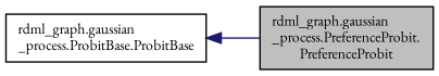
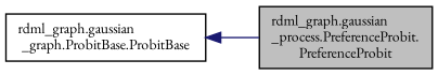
  digraph {
    rankdir=LR
    fontname="EB Garamond"
    node [color=black fontname="EB Garamond" fontsize=10 shape=record style=filled]
    n1 [fillcolor=grey75 fontcolor=black height=0.2 label="rdml_graph.gaussian\l_process.PreferenceProbit.\lPreferenceProbit" width=0.4]
-   n2 [fillcolor=white height=0.2 label="rdml_graph.gaussian\l_process.ProbitBase.ProbitBase" width=0.4]
+   n2 [fillcolor=white height=0.2 label="rdml_graph.gaussian\l_graph.ProbitBase.ProbitBase" width=0.4]
    n2 -> n1 [color=midnightblue dir=back fontname="EB Garamond" fontsize=10 labelfontname=Helvetica labelfontsize=10 style=solid]
  }
